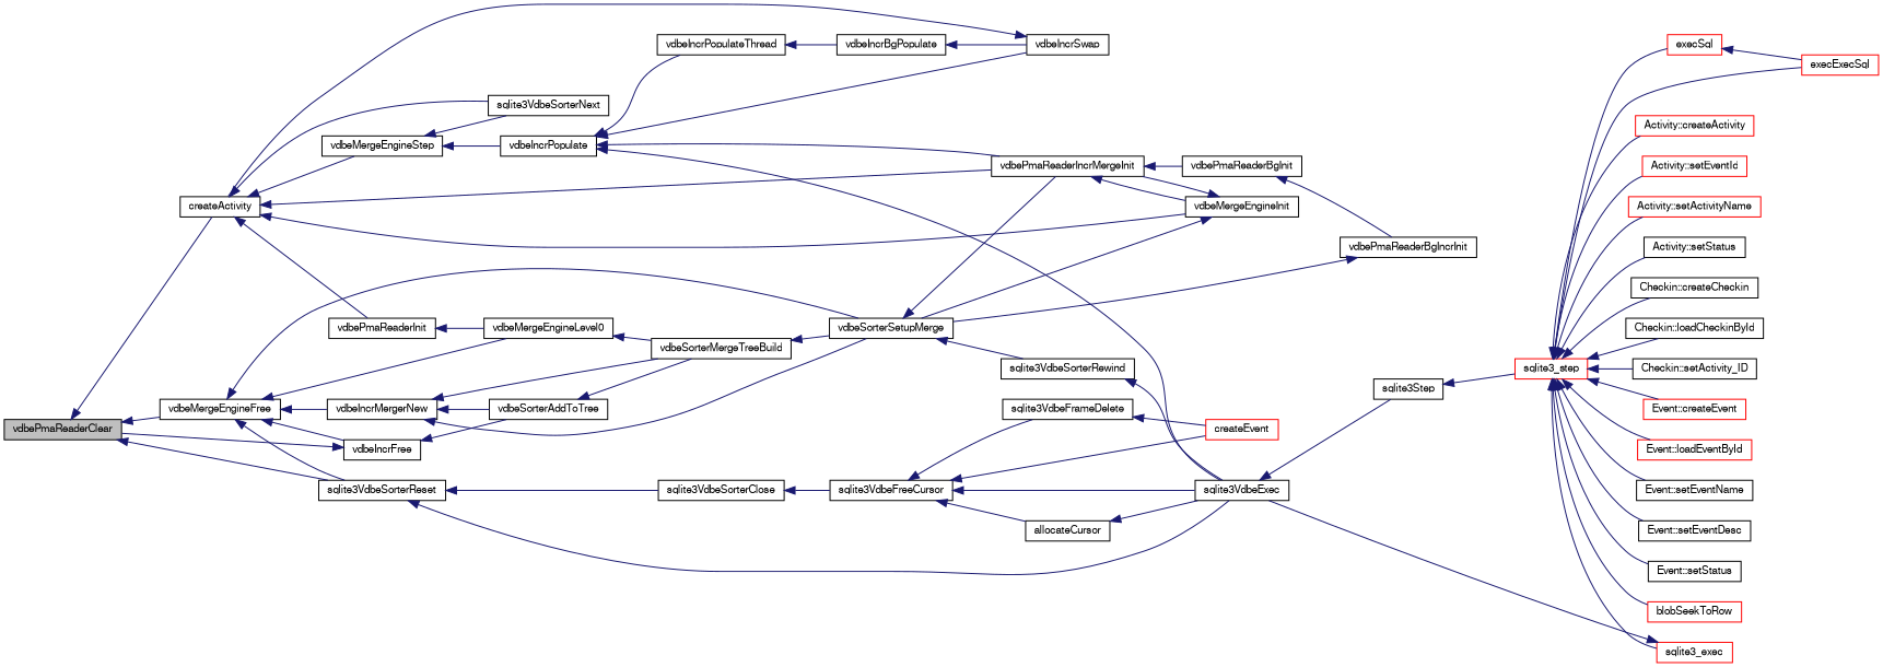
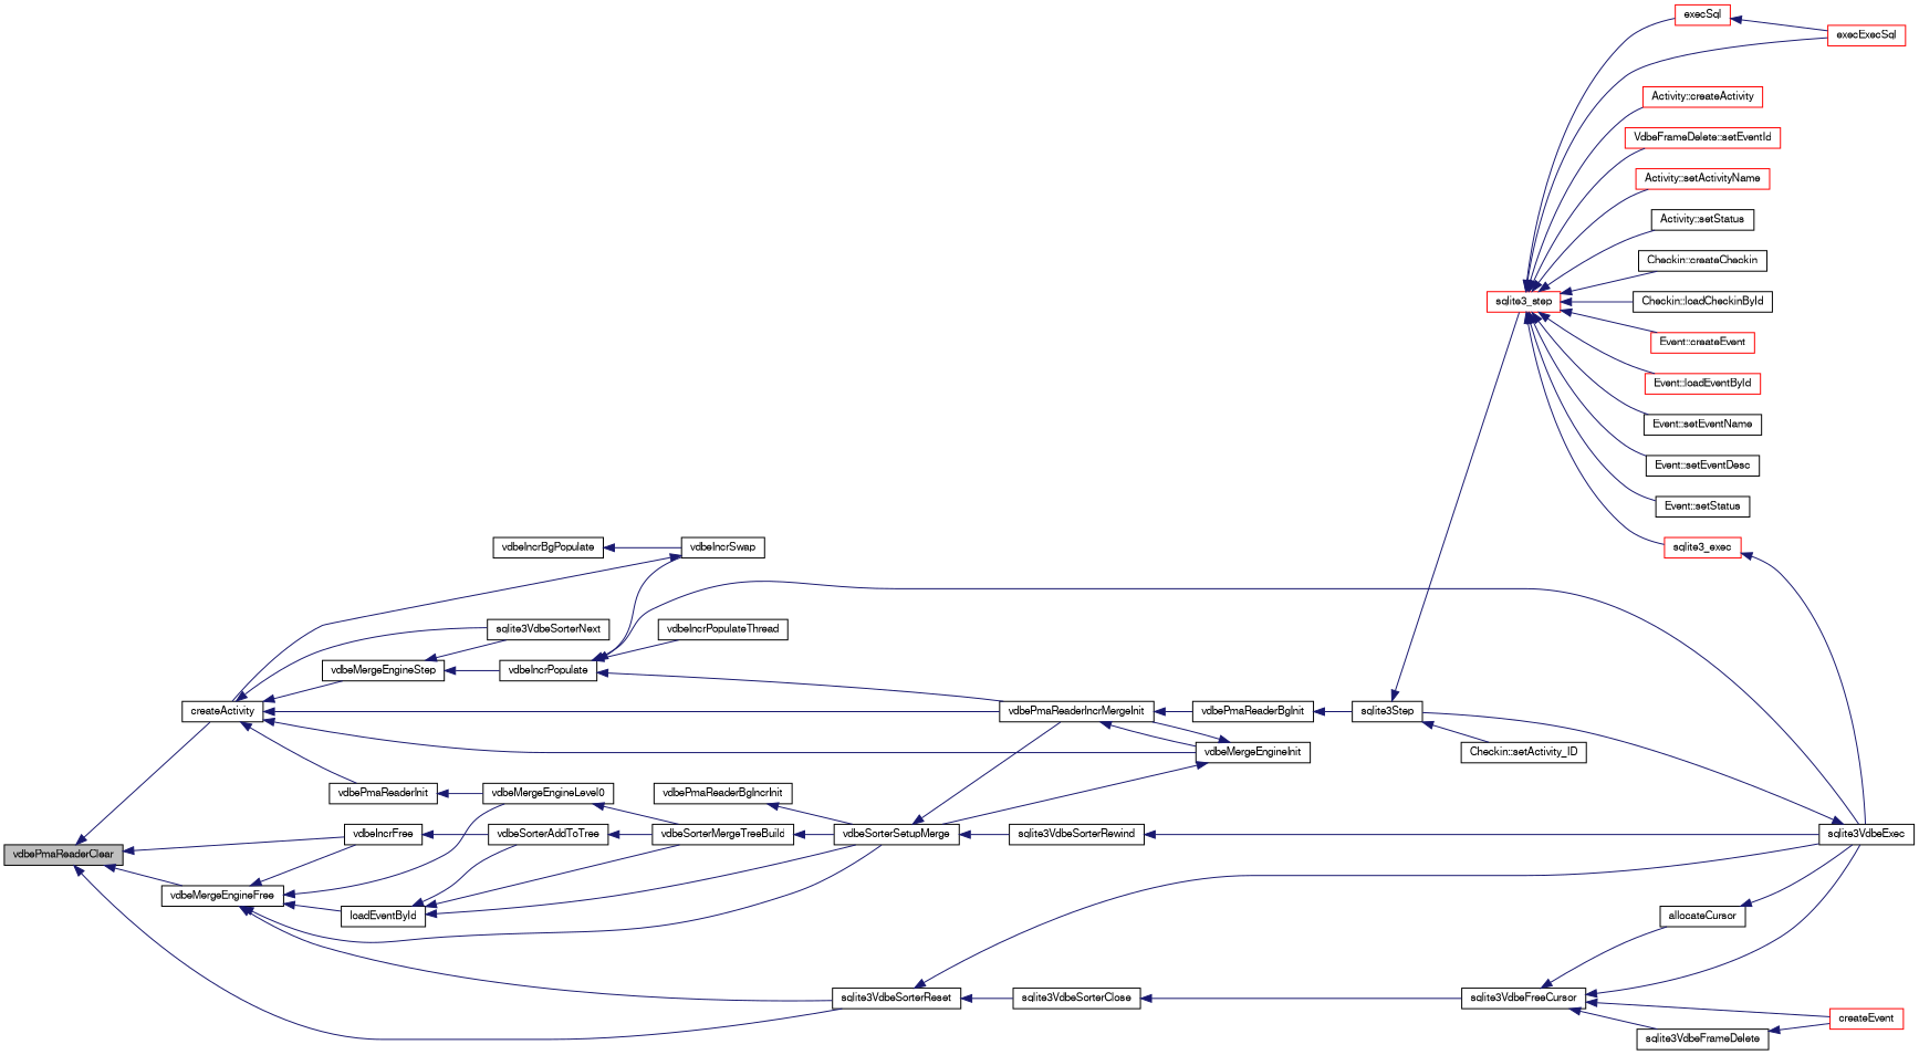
  digraph {
    rankdir=LR
    node [color=black fillcolor=white fontname=FreeSans fontsize=10 shape=record style=filled]
    edge [color=midnightblue dir=back fontname=FreeSans fontsize=10 labelfontname=FreeSans labelfontsize=10 style=solid]
    n1 [fillcolor=grey75 fontcolor=black height=0.2 label=vdbePmaReaderClear width=0.4]
    n2 [height=0.2 label=createActivity width=0.4]
    n3 [height=0.2 label=vdbeMergeEngineFree width=0.4]
    n4 [height=0.2 label=sqlite3VdbeSorterReset width=0.4]
    n5 [height=0.2 label=vdbePmaReaderInit width=0.4]
    n6 [height=0.2 label=vdbeMergeEngineStep width=0.4]
    n7 [height=0.2 label=vdbePmaReaderIncrMergeInit width=0.4]
    n8 [height=0.2 label=vdbeMergeEngineInit width=0.4]
    n9 [height=0.2 label=sqlite3VdbeSorterNext width=0.4]
    n10 [height=0.2 label=vdbeMergeEngineLevel0 width=0.4]
    n11 [height=0.2 label=vdbeSorterSetupMerge width=0.4]
    n12 [height=0.2 label=vdbeIncrFree width=0.4]
-   n13 [height=0.2 label=vdbeIncrMergerNew width=0.4]
+   n13 [height=0.2 label=loadEventById width=0.4]
    n14 [height=0.2 label=sqlite3VdbeExec width=0.4]
    n15 [height=0.2 label=sqlite3VdbeSorterClose width=0.4]
    n16 [height=0.2 label=vdbeIncrPopulate width=0.4]
    n17 [height=0.2 label=vdbePmaReaderBgInit width=0.4]
    n18 [height=0.2 label=vdbeSorterMergeTreeBuild width=0.4]
    n19 [height=0.2 label=sqlite3VdbeSorterRewind width=0.4]
    n20 [height=0.2 label=sqlite3Step width=0.4]
    n21 [color=red height=0.2 label=sqlite3_step width=0.4]
    n22 [color=red height=0.2 label="Activity::createActivity" width=0.4]
-   n23 [color=red height=0.2 label="Activity::setEventId" width=0.4]
+   n23 [color=red height=0.2 label="VdbeFrameDelete::setEventId" width=0.4]
    n24 [color=red height=0.2 label="Activity::setActivityName" width=0.4]
    n25 [height=0.2 label="Activity::setStatus" width=0.4]
    n26 [height=0.2 label="Checkin::createCheckin" width=0.4]
    n27 [height=0.2 label="Checkin::loadCheckinById" width=0.4]
    n28 [height=0.2 label="Checkin::setActivity_ID" width=0.4]
    n29 [color=red height=0.2 label="Event::createEvent" width=0.4]
    n30 [color=red height=0.2 label="Event::loadEventById" width=0.4]
    n31 [height=0.2 label="Event::setEventName" width=0.4]
    n32 [height=0.2 label="Event::setEventDesc" width=0.4]
    n33 [height=0.2 label="Event::setStatus" width=0.4]
-   n34 [color=red height=0.2 label=blobSeekToRow width=0.4]
    n35 [color=red height=0.2 label=sqlite3_exec width=0.4]
    n36 [color=red height=0.2 label=execSql width=0.4]
    n37 [color=red height=0.2 label=execExecSql width=0.4]
    n38 [height=0.2 label=vdbeIncrPopulateThread width=0.4]
    n39 [height=0.2 label=vdbeIncrSwap width=0.4]
    n40 [height=0.2 label=vdbeIncrBgPopulate width=0.4]
    n41 [height=0.2 label=vdbePmaReaderBgIncrInit width=0.4]
    n42 [height=0.2 label=vdbeSorterAddToTree width=0.4]
    n43 [height=0.2 label=sqlite3VdbeFreeCursor width=0.4]
    n44 [height=0.2 label=sqlite3VdbeFrameDelete width=0.4]
    n45 [color=red height=0.2 label=createEvent width=0.4]
    n46 [height=0.2 label=allocateCursor width=0.4]
    n1 -> n2
    n1 -> n3
    n1 -> n4
    n2 -> n5
    n2 -> n6
    n2 -> n7
    n2 -> n8
    n2 -> n9
    n3 -> n4
    n3 -> n10
    n3 -> n11
    n3 -> n12
    n3 -> n13
    n4 -> n14
    n4 -> n15
    n5 -> n10
    n6 -> n9
    n6 -> n16
    n7 -> n8
    n7 -> n17
    n8 -> n7
    n8 -> n11
    n10 -> n18
    n11 -> n7
    n11 -> n19
-   n12 -> n1
+   n1 -> n12
    n12 -> n42
    n13 -> n11
    n13 -> n18
    n13 -> n42
    n14 -> n20
    n15 -> n43
    n16 -> n7
    n16 -> n14
    n16 -> n38
    n16 -> n39
-   n17 -> n41
+   n17 -> n20
    n18 -> n11
    n19 -> n14
    n20 -> n21
    n21 -> n22
    n21 -> n23
    n21 -> n24
    n21 -> n25
    n21 -> n26
    n21 -> n27
-   n21 -> n28
+   n20 -> n28
    n21 -> n29
    n21 -> n30
    n21 -> n31
    n21 -> n32
    n21 -> n33
-   n21 -> n34
    n21 -> n35
    n21 -> n36
    n21 -> n37
    n35 -> n14
    n36 -> n37
-   n38 -> n40
    n39 -> n2
    n40 -> n39
    n41 -> n11
    n42 -> n18
    n43 -> n14
    n43 -> n44
    n43 -> n45
    n43 -> n46
    n44 -> n45
    n46 -> n14
  }
